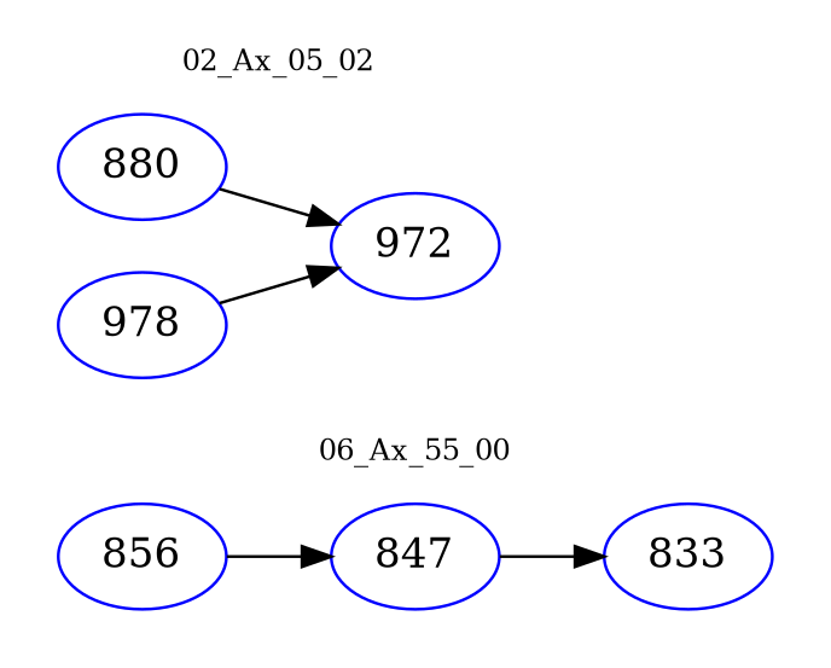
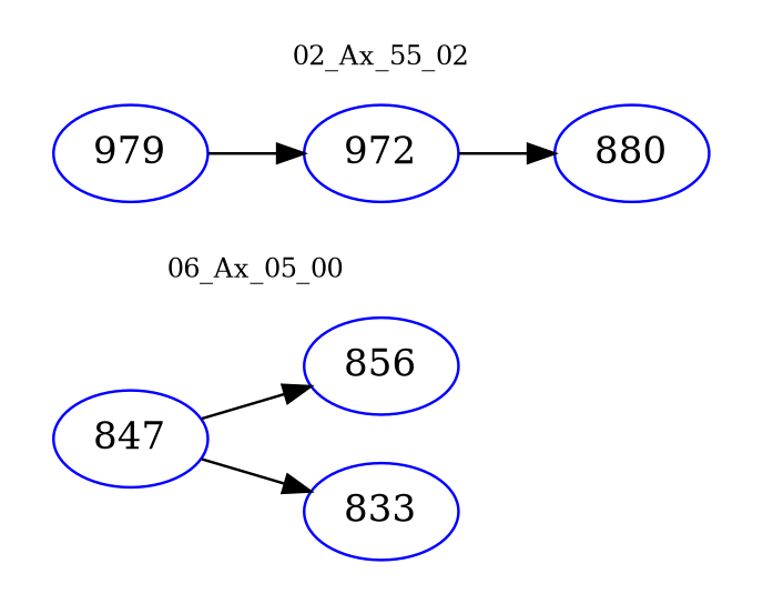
  digraph {
    rankdir=LR
    node [color=blue]
    edge [color=black]
    n1 [label=847]
    n2 [label=833]
    n3 [label=856]
    n4 [label=972]
    n5 [label=880]
-   n6 [label=978]
+   n6 [label=979]
    subgraph cluster_1 {
      color=white
      fontsize=10
-     label="06_Ax_55_00"
+     label="06_Ax_05_00"
      n1
      n2
      n3
    }
    subgraph cluster_2 {
      color=white
      fontsize=10
-     label="02_Ax_05_02"
+     label="02_Ax_55_02"
      n4
      n5
      n6
    }
    n1 -> n2
-   n3 -> n1
-   n5 -> n4
+   n1 -> n3
+   n4 -> n5
    n6 -> n4
  }
